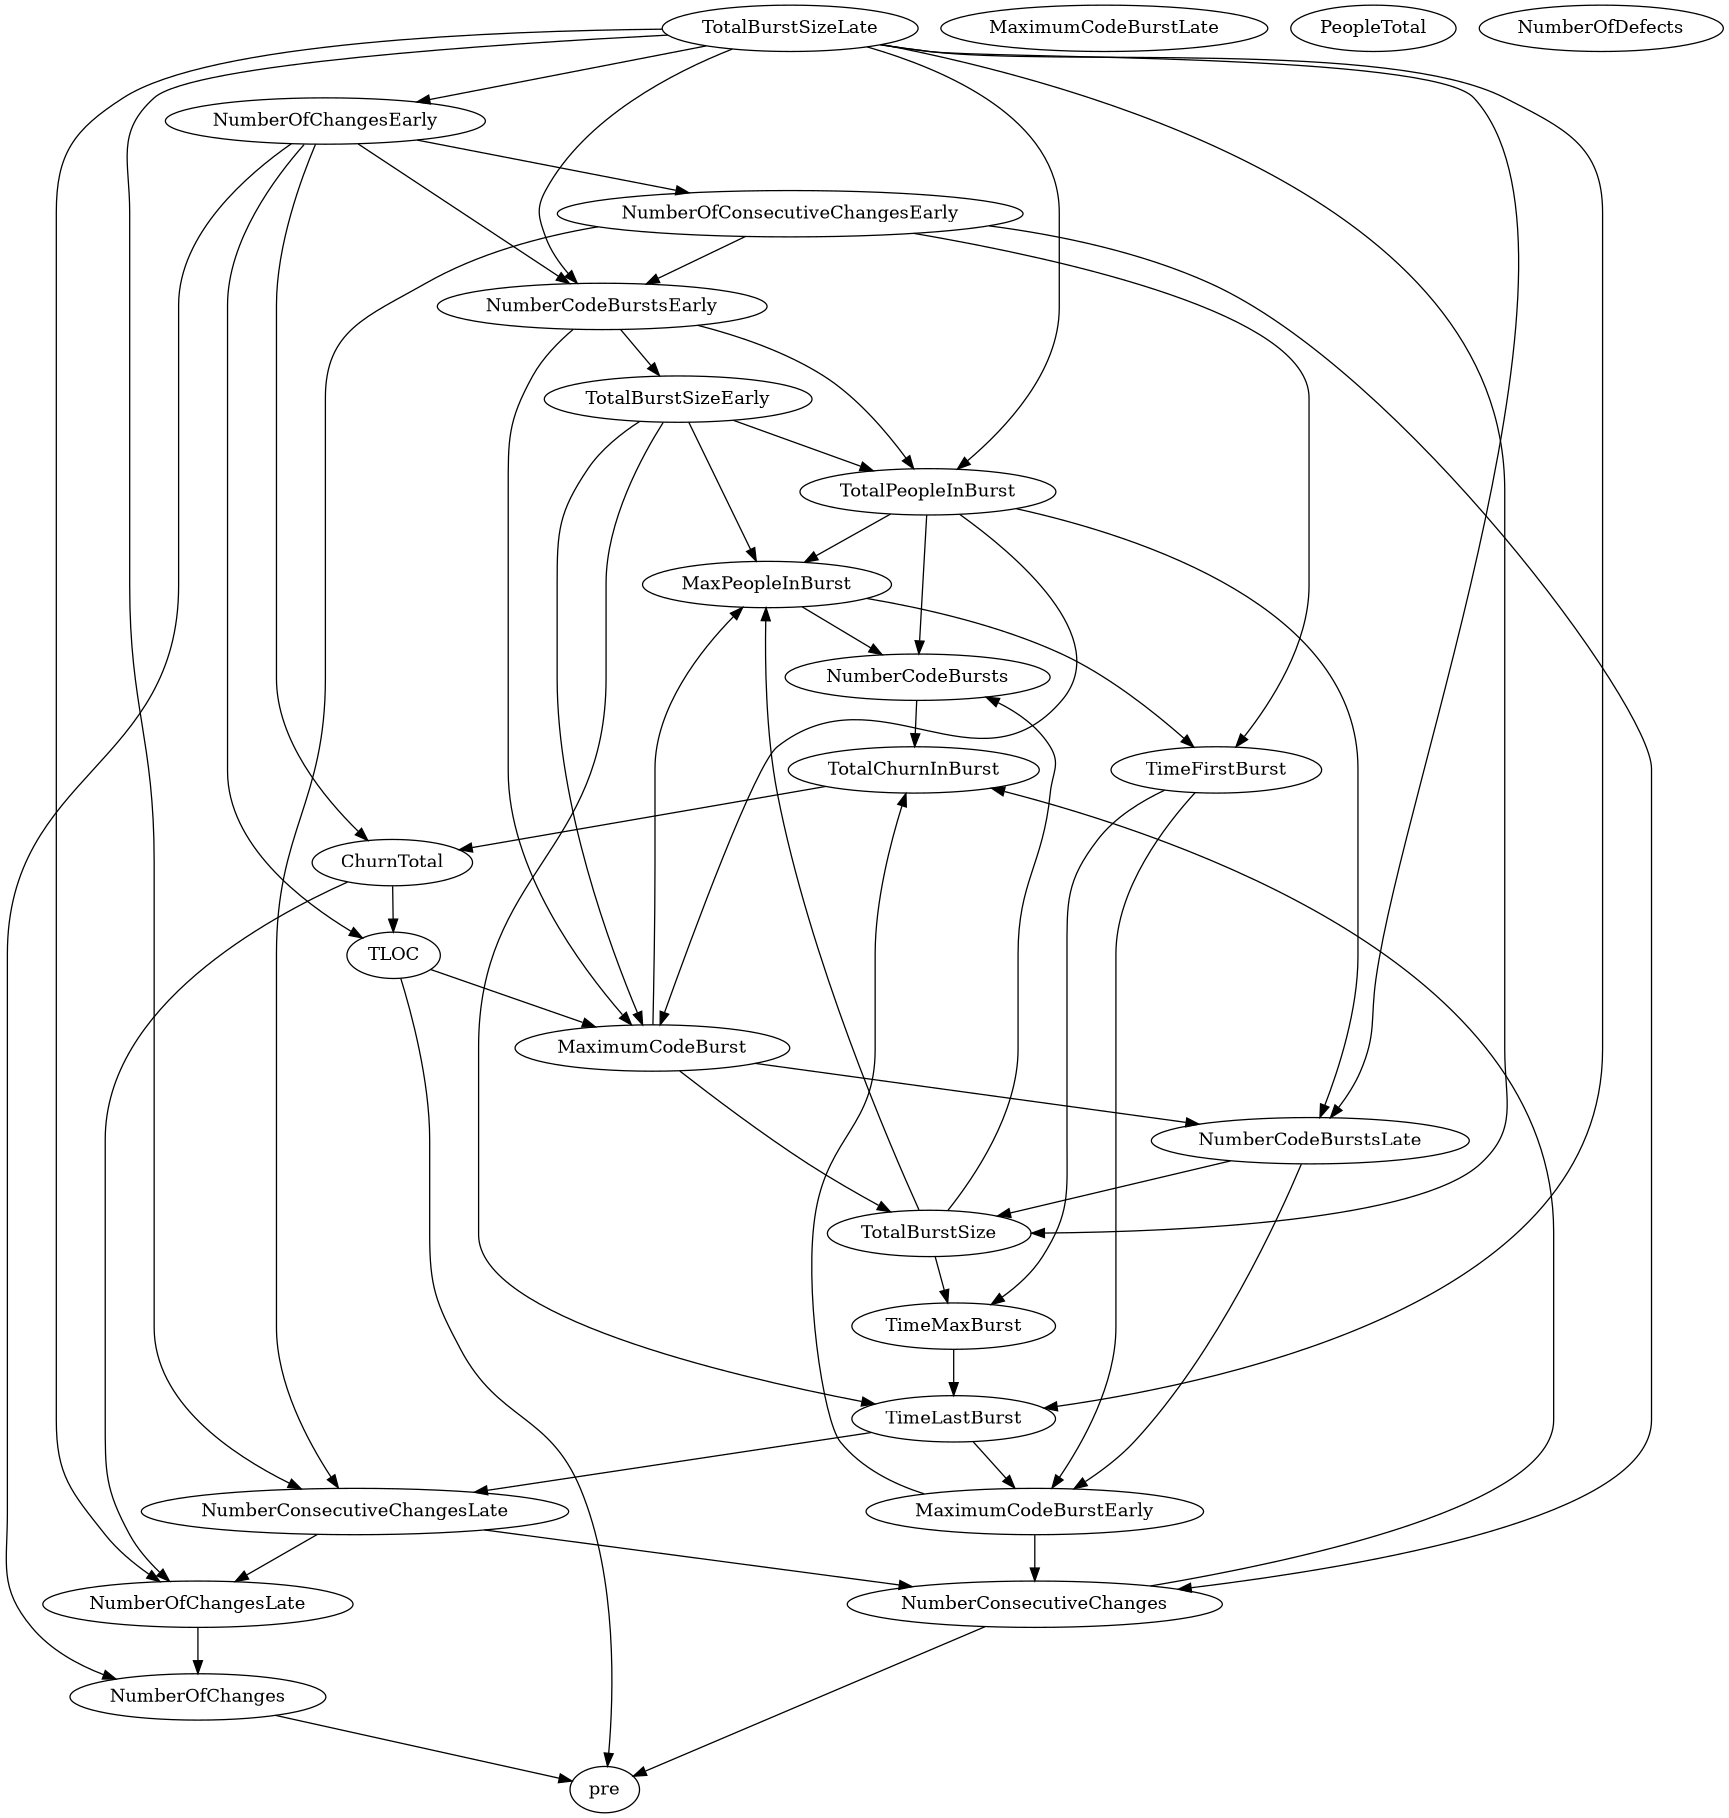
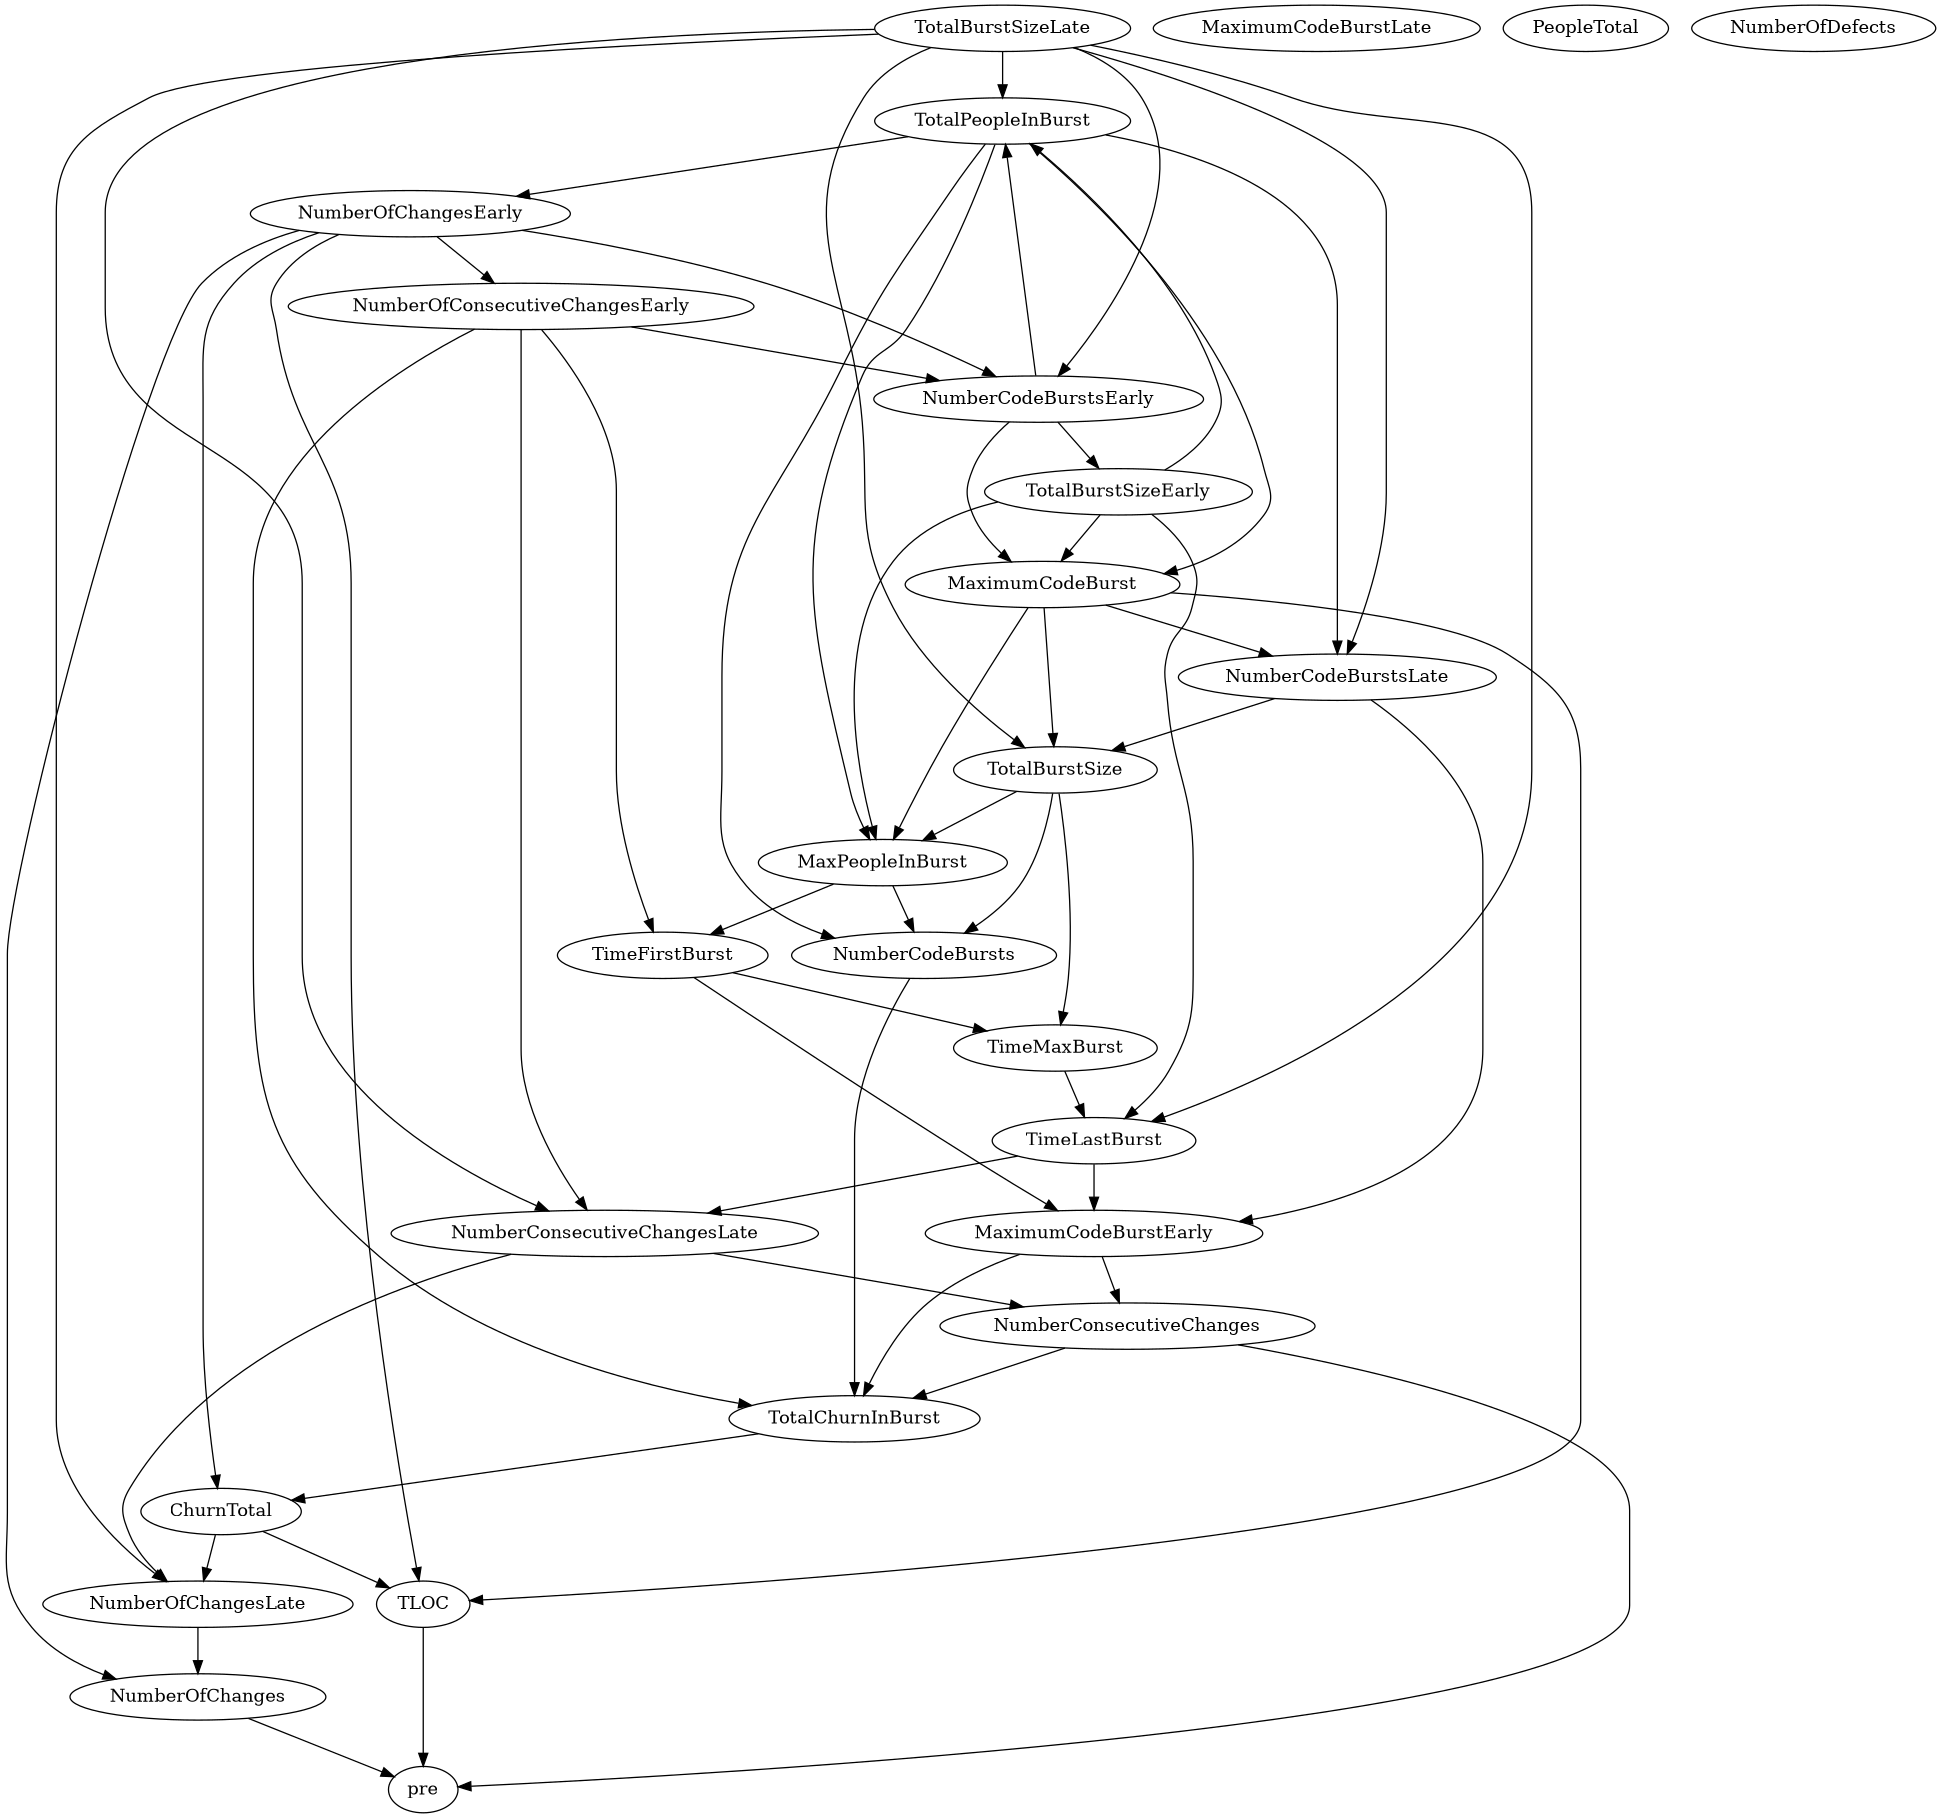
  digraph {
    fontname="DejaVu Serif"
    node [fontname="DejaVu Serif"]
    edge [fontname="DejaVu Serif"]
    TotalPeopleInBurst
    MaxPeopleInBurst
    NumberCodeBurstsLate
    MaximumCodeBurst
    NumberCodeBursts
    TimeFirstBurst
    TotalBurstSize
    MaximumCodeBurstEarly
    TLOC
    TotalChurnInBurst
    MaximumCodeBurstLate
    NumberOfChanges
    pre
    TimeMaxBurst
    TotalBurstSizeLate
    NumberOfChangesLate
    NumberOfChangesEarly
    NumberCodeBurstsEarly
    NumberConsecutiveChangesLate
    TimeLastBurst
    ChurnTotal
    NumberOfConsecutiveChangesEarly
    TotalBurstSizeEarly
    NumberConsecutiveChanges
    PeopleTotal
    NumberOfDefects
    TotalPeopleInBurst -> MaxPeopleInBurst
    TotalPeopleInBurst -> NumberCodeBurstsLate
    TotalPeopleInBurst -> MaximumCodeBurst
    TotalPeopleInBurst -> NumberCodeBursts
    MaxPeopleInBurst -> NumberCodeBursts
    MaxPeopleInBurst -> TimeFirstBurst
    NumberCodeBurstsLate -> TotalBurstSize
    NumberCodeBurstsLate -> MaximumCodeBurstEarly
    MaximumCodeBurst -> MaxPeopleInBurst
    MaximumCodeBurst -> NumberCodeBurstsLate
    MaximumCodeBurst -> TotalBurstSize
-   TLOC -> MaximumCodeBurst
+   MaximumCodeBurst -> TLOC
    NumberCodeBursts -> TotalChurnInBurst
    TimeFirstBurst -> MaximumCodeBurstEarly
    TimeFirstBurst -> TimeMaxBurst
    TotalBurstSize -> MaxPeopleInBurst
    TotalBurstSize -> NumberCodeBursts
    TotalBurstSize -> TimeMaxBurst
    MaximumCodeBurstEarly -> TotalChurnInBurst
    MaximumCodeBurstEarly -> NumberConsecutiveChanges
    TLOC -> pre
    TotalChurnInBurst -> ChurnTotal
    NumberOfChanges -> pre
    TimeMaxBurst -> TimeLastBurst
    TotalBurstSizeLate -> TotalPeopleInBurst
    TotalBurstSizeLate -> NumberCodeBurstsLate
    TotalBurstSizeLate -> TotalBurstSize
    TotalBurstSizeLate -> NumberOfChangesLate
-   TotalBurstSizeLate -> NumberOfChangesEarly
+   TotalPeopleInBurst -> NumberOfChangesEarly
    TotalBurstSizeLate -> NumberCodeBurstsEarly
    TotalBurstSizeLate -> NumberConsecutiveChangesLate
    TotalBurstSizeLate -> TimeLastBurst
    NumberOfChangesLate -> NumberOfChanges
    NumberOfChangesEarly -> TLOC
    NumberOfChangesEarly -> NumberOfChanges
    NumberOfChangesEarly -> NumberCodeBurstsEarly
    NumberOfChangesEarly -> ChurnTotal
    NumberOfChangesEarly -> NumberOfConsecutiveChangesEarly
    NumberCodeBurstsEarly -> TotalPeopleInBurst
    NumberCodeBurstsEarly -> MaximumCodeBurst
    NumberCodeBurstsEarly -> TotalBurstSizeEarly
    NumberConsecutiveChangesLate -> NumberOfChangesLate
    NumberConsecutiveChangesLate -> NumberConsecutiveChanges
    TimeLastBurst -> MaximumCodeBurstEarly
    TimeLastBurst -> NumberConsecutiveChangesLate
    ChurnTotal -> TLOC
    ChurnTotal -> NumberOfChangesLate
    NumberOfConsecutiveChangesEarly -> TimeFirstBurst
    NumberOfConsecutiveChangesEarly -> NumberCodeBurstsEarly
    NumberOfConsecutiveChangesEarly -> NumberConsecutiveChangesLate
-   NumberOfConsecutiveChangesEarly -> NumberConsecutiveChanges
+   NumberOfConsecutiveChangesEarly -> TotalChurnInBurst
    TotalBurstSizeEarly -> TotalPeopleInBurst
    TotalBurstSizeEarly -> MaxPeopleInBurst
    TotalBurstSizeEarly -> MaximumCodeBurst
    TotalBurstSizeEarly -> TimeLastBurst
    NumberConsecutiveChanges -> TotalChurnInBurst
    NumberConsecutiveChanges -> pre
  }
